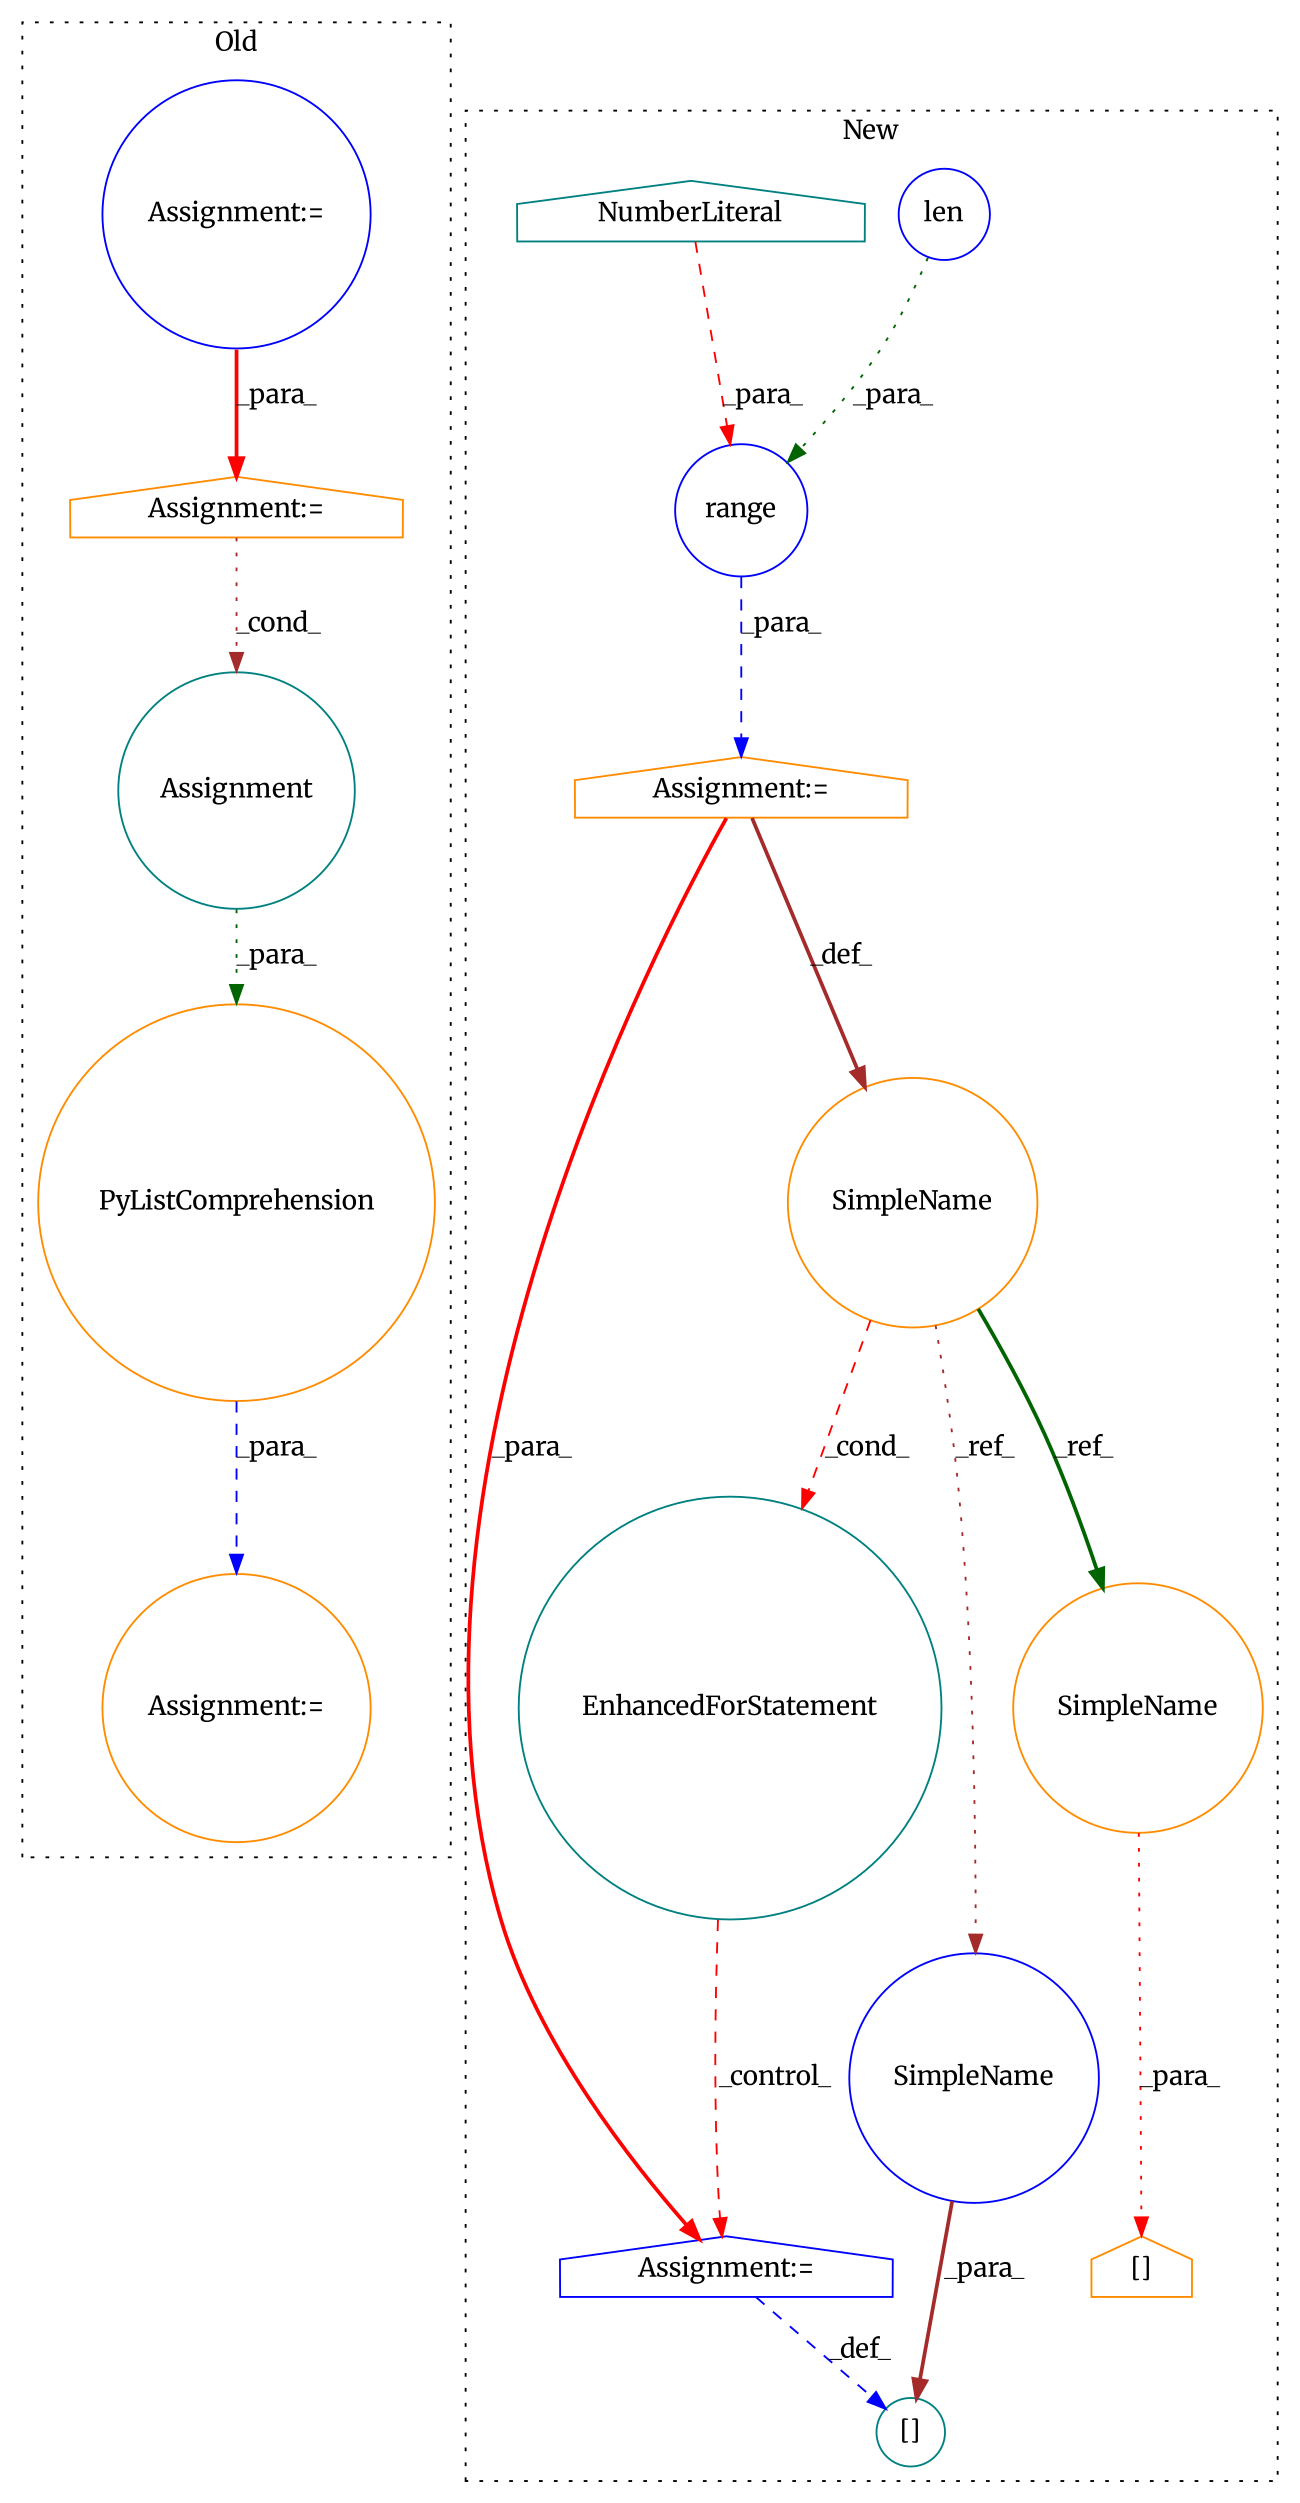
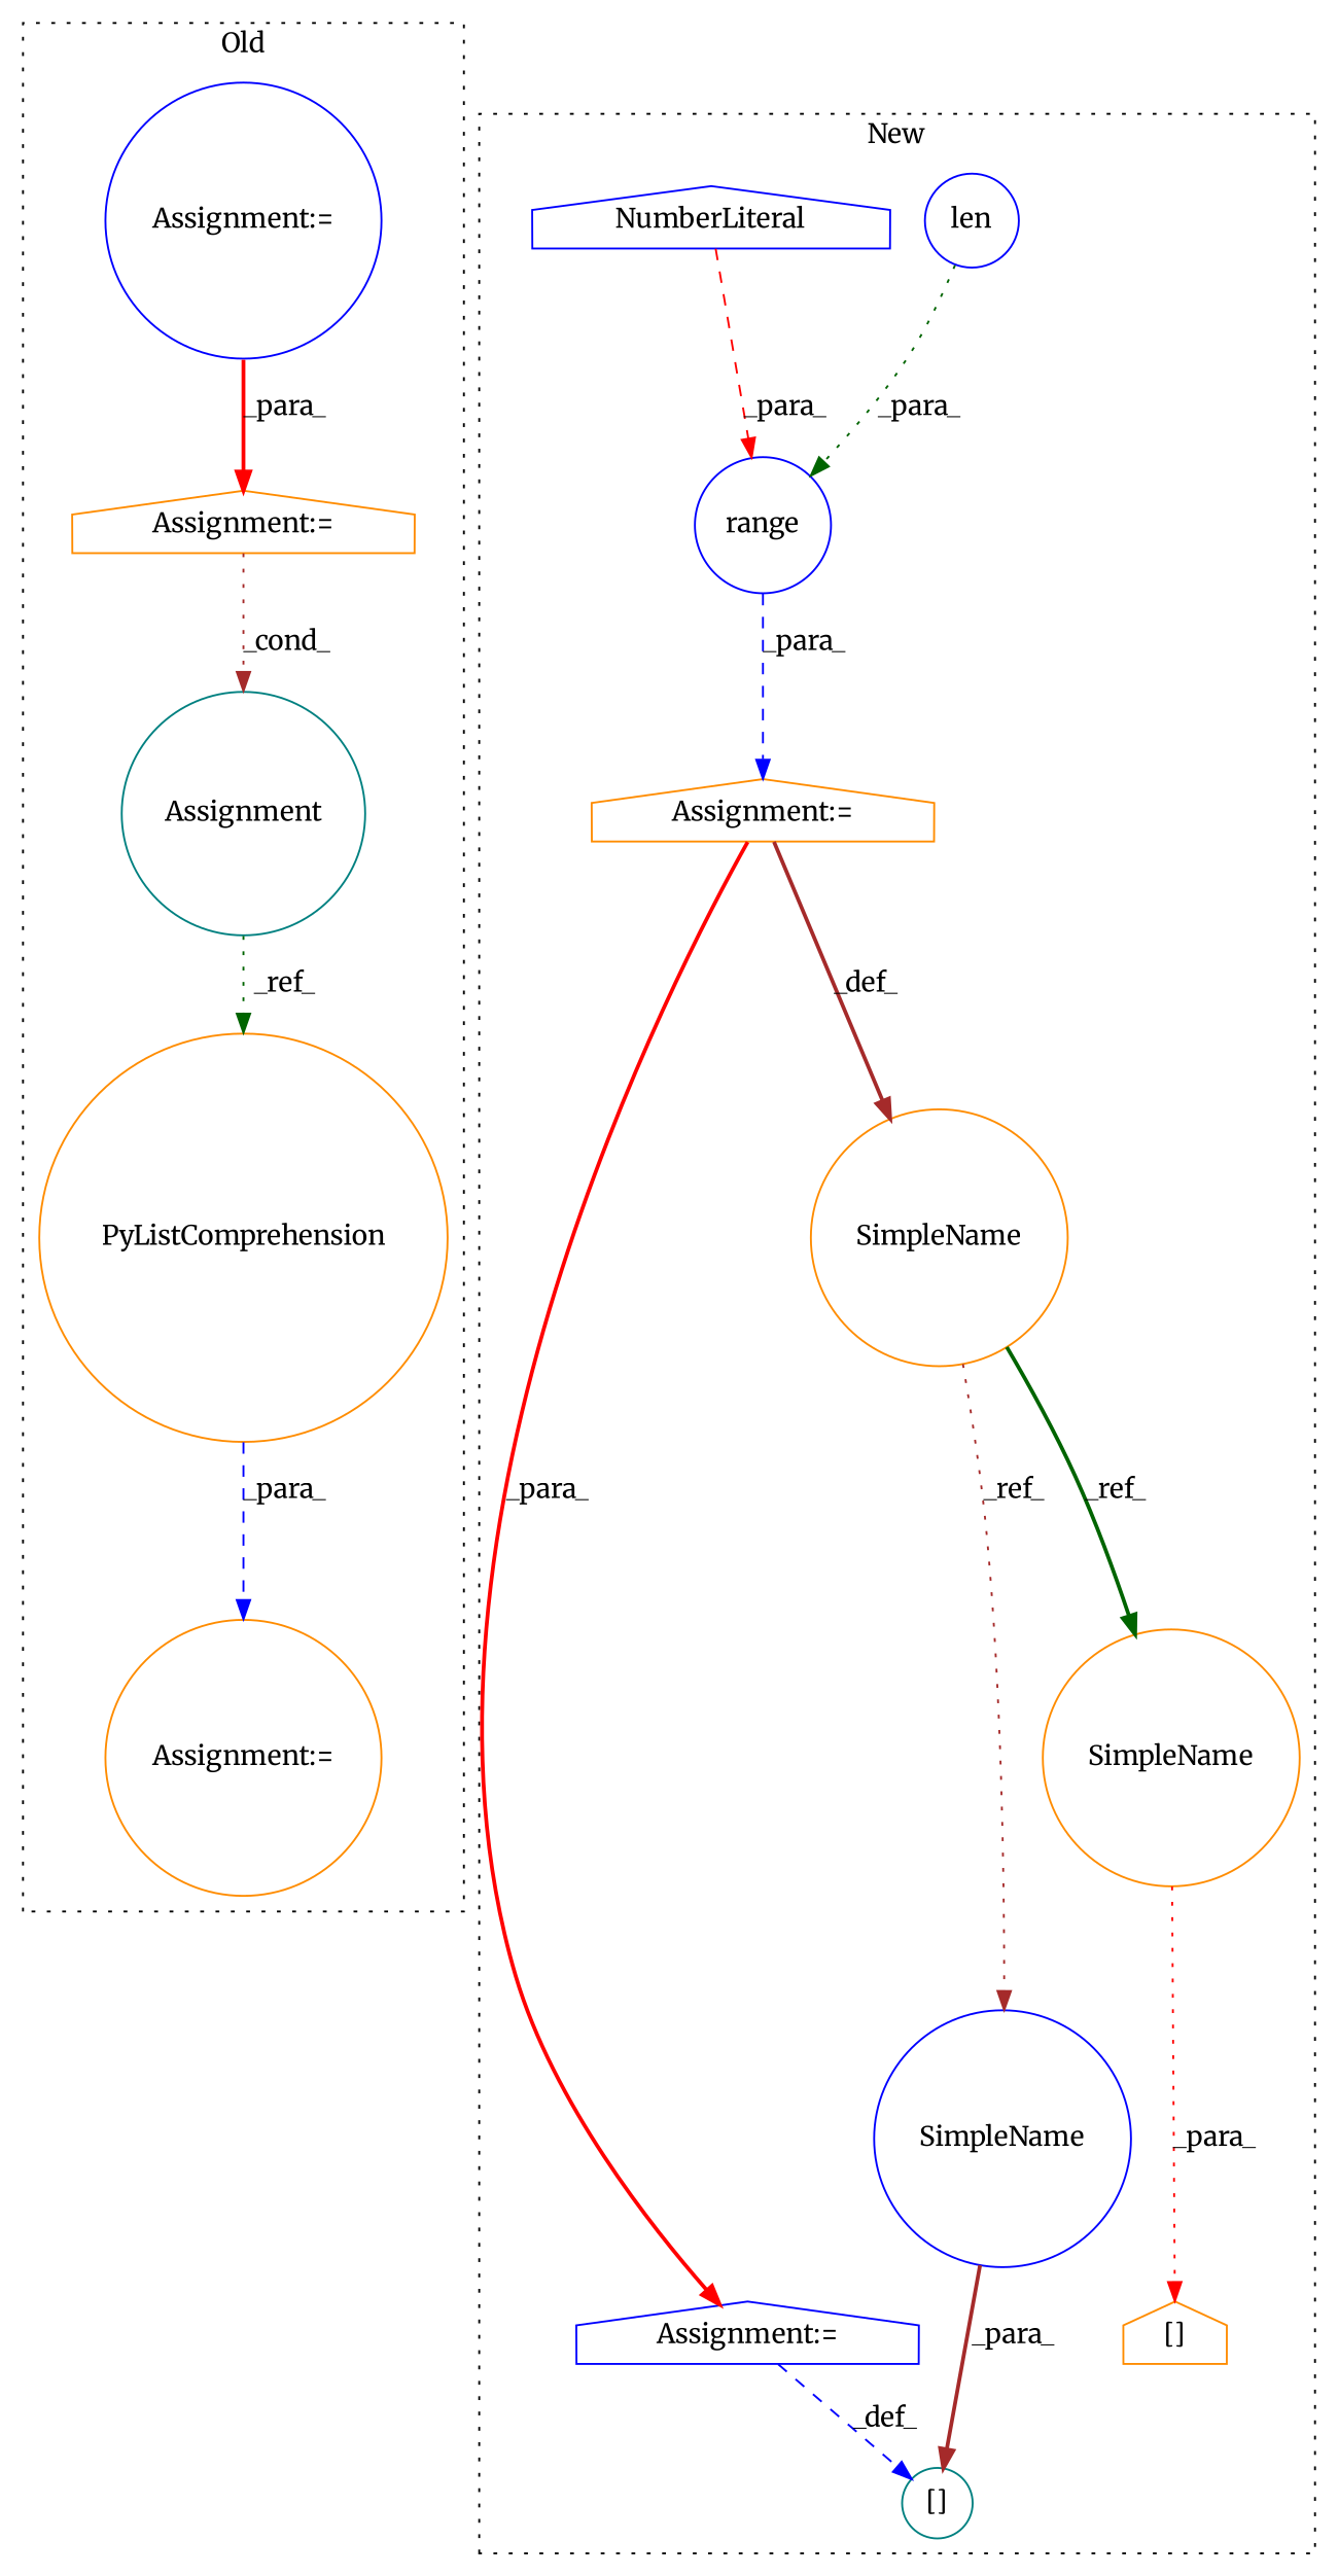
  digraph {
    fontname=Merriweather
    node [a=7 color=darkorange fontname=Merriweather l=1 s="3139,3233" shape=circle]
    edge [color=red fontname=Merriweather style=dashed]
    n1 [a=109 l=118 label=PyListComprehension s=2847]
    n2 [a=113 color=teal l=31 label=Assignment s=2926]
    n3 [label="Assignment:=" s=2754 shape=house]
    n4 [l=14 label="Assignment:=" s=2833]
    n5 [color=blue label="Assignment:=" s=2723]
    n6 [a=32 color=blue l="6,1" label=range s="3204,3232"]
    n7 [l="57,2" label="Assignment:=" shape=house]
-   n8 [a=70 color=teal l="57,2" label=EnhancedForStatement]
    n9 [color=blue label="Assignment:=" s=3354 shape=house]
    n10 [a=42 label=SimpleName s=3200]
    n11 [a=32 color=blue l="4,1" label=len s="3212,3231"]
    n12 [a=2 l="16,1" label="[]" s="3249,3266" shape=house]
-   n13 [a=34 color=teal label=NumberLiteral s=3210 shape=house]
+   n13 [a=34 color=blue label=NumberLiteral s=3210 shape=house]
    n14 [a=2 color=teal l="16,1" label="[]" s="3336,3353"]
    n15 [a=42 color=blue label=SimpleName s=3352]
    n16 [a=42 label=SimpleName s=3265]
    subgraph cluster_1 {
      label=Old
      style=dotted
      n1
      n2
      n3
      n4
      n5
    }
    subgraph cluster_2 {
      label=New
      style=dotted
      n6
      n7
-     n8
      n9
      n10
      n11
      n12
      n13
      n14
      n15
      n16
    }
    n1 -> n4 [color=blue label=_para_]
-   n2 -> n1 [color=darkgreen label=_para_ style=dotted]
+   n2 -> n1 [color=darkgreen label=_ref_ style=dotted]
    n3 -> n2 [color=brown label=_cond_ style=dotted]
    n5 -> n3 [label=_para_ style=bold]
    n6 -> n7 [color=blue label=_para_]
    n7 -> n9 [label=_para_ style=bold]
    n7 -> n10 [color=brown label=_def_ style=bold]
-   n8 -> n9 [label=_control_]
    n9 -> n14 [color=blue label=_def_]
-   n10 -> n8 [label=_cond_]
    n10 -> n15 [color=brown label=_ref_ style=dotted]
    n10 -> n16 [color=darkgreen label=_ref_ style=bold]
    n11 -> n6 [color=darkgreen label=_para_ style=dotted]
    n13 -> n6 [label=_para_]
    n15 -> n14 [color=brown label=_para_ style=bold]
    n16 -> n12 [label=_para_ style=dotted]
  }
